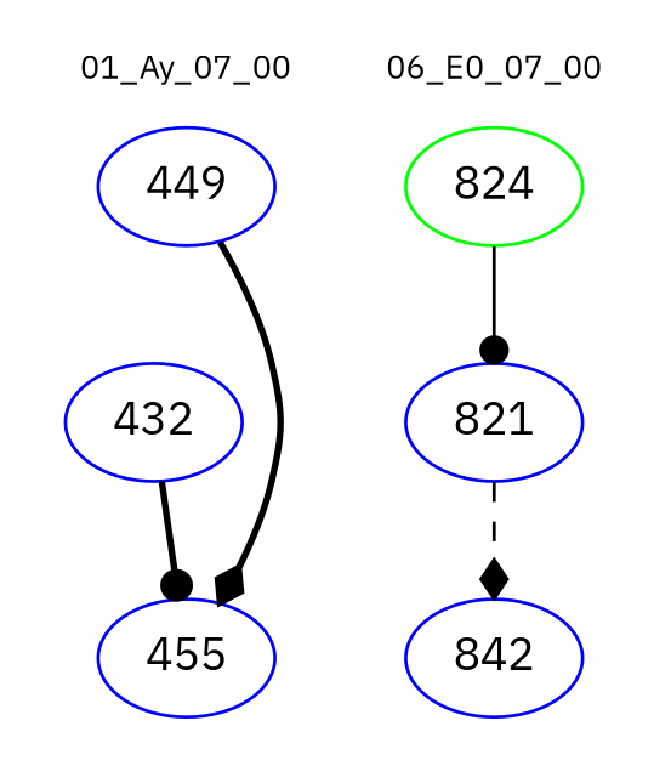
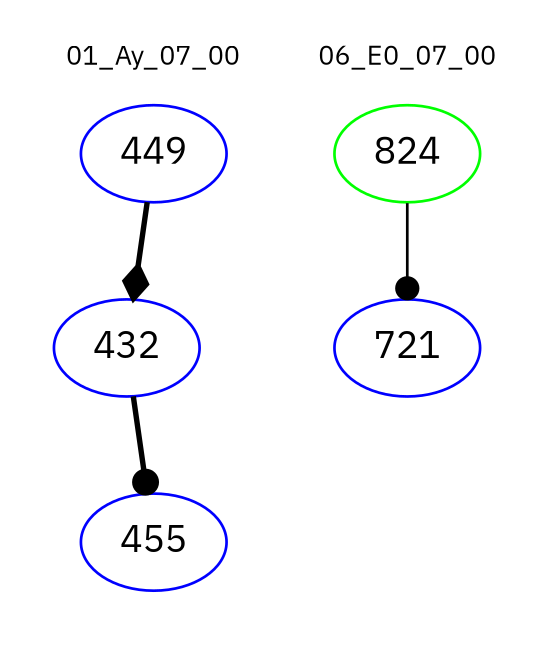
  digraph {
    fontname="IBM Plex Sans"
    node [color=blue fontname="IBM Plex Sans"]
    edge [arrowhead=diamond color=black fontname="IBM Plex Sans" style=bold]
    n1 [label=449]
    n2 [label=432]
    n3 [label=455]
    n4 [color=green label=824]
-   n5 [label=821]
-   n6 [label=842]
+   n5 [label=721]
    subgraph cluster_1 {
      color=white
      fontsize=10
      label="01_Ay_07_00"
      n1
      n2
      n3
    }
    subgraph cluster_2 {
      color=white
      fontsize=10
      label="06_E0_07_00"
      n4
      n5
-     n6
    }
-   n1 -> n3
+   n1 -> n2
    n2 -> n3 [arrowhead=dot]
    n4 -> n5 [arrowhead=dot style=solid]
-   n5 -> n6 [style=dashed]
  }
